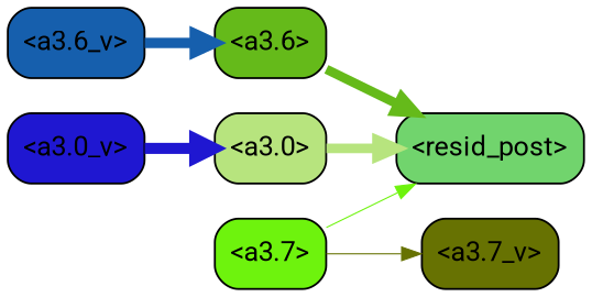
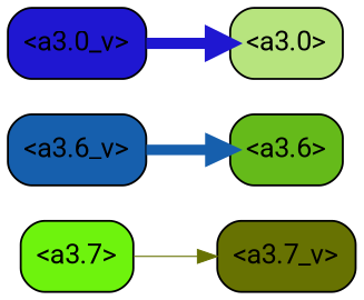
  strict digraph {
    fontname=Roboto
    rankdir=LR
    splines=true
    node [color=black fontname=Roboto shape=box style="filled, rounded"]
    edge [fontname=Roboto penwidth=0.6]
    "<a3.7>" [fillcolor="#6ef30d"]
-   "<resid_post>" [fillcolor="#71d46d"]
    "<a3.7_v>" [fillcolor="#677202"]
    "<a3.6>" [fillcolor="#65ba1a"]
    "<a3.0>" [fillcolor="#b7e47e"]
    "<a3.6_v>" [fillcolor="#165fad"]
    "<a3.0_v>" [fillcolor="#1f17d1"]
-   "<a3.7>" -> "<resid_post>" [color="#6ef30d"]
    "<a3.7>" -> "<a3.7_v>" [color="#677202"]
-   "<a3.6>" -> "<resid_post>" [color="#65ba1a" penwidth=4.751592040061951]
-   "<a3.0>" -> "<resid_post>" [color="#b7e47e" penwidth=4.904066681861877]
    "<a3.6_v>" -> "<a3.6>" [color="#165fad" penwidth=5.297133803367615]
    "<a3.0_v>" -> "<a3.0>" [color="#1f17d1" penwidth=5.680712580680847]
  }
